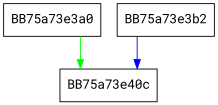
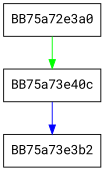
  digraph {
    fontname="Roboto Mono"
    splines=ortho
    node [fontname="Roboto Mono" shape=box]
    edge [fontname="Roboto Mono"]
-   BB75a73e3a0
+   BB75a73e3a0 [label=BB75a72e3a0]
    BB75a73e40c
    BB75a73e3b2
    BB75a73e3a0 -> BB75a73e40c [color=green]
-   BB75a73e3b2 -> BB75a73e40c [color=blue]
+   BB75a73e40c -> BB75a73e3b2 [color=blue]
  }
